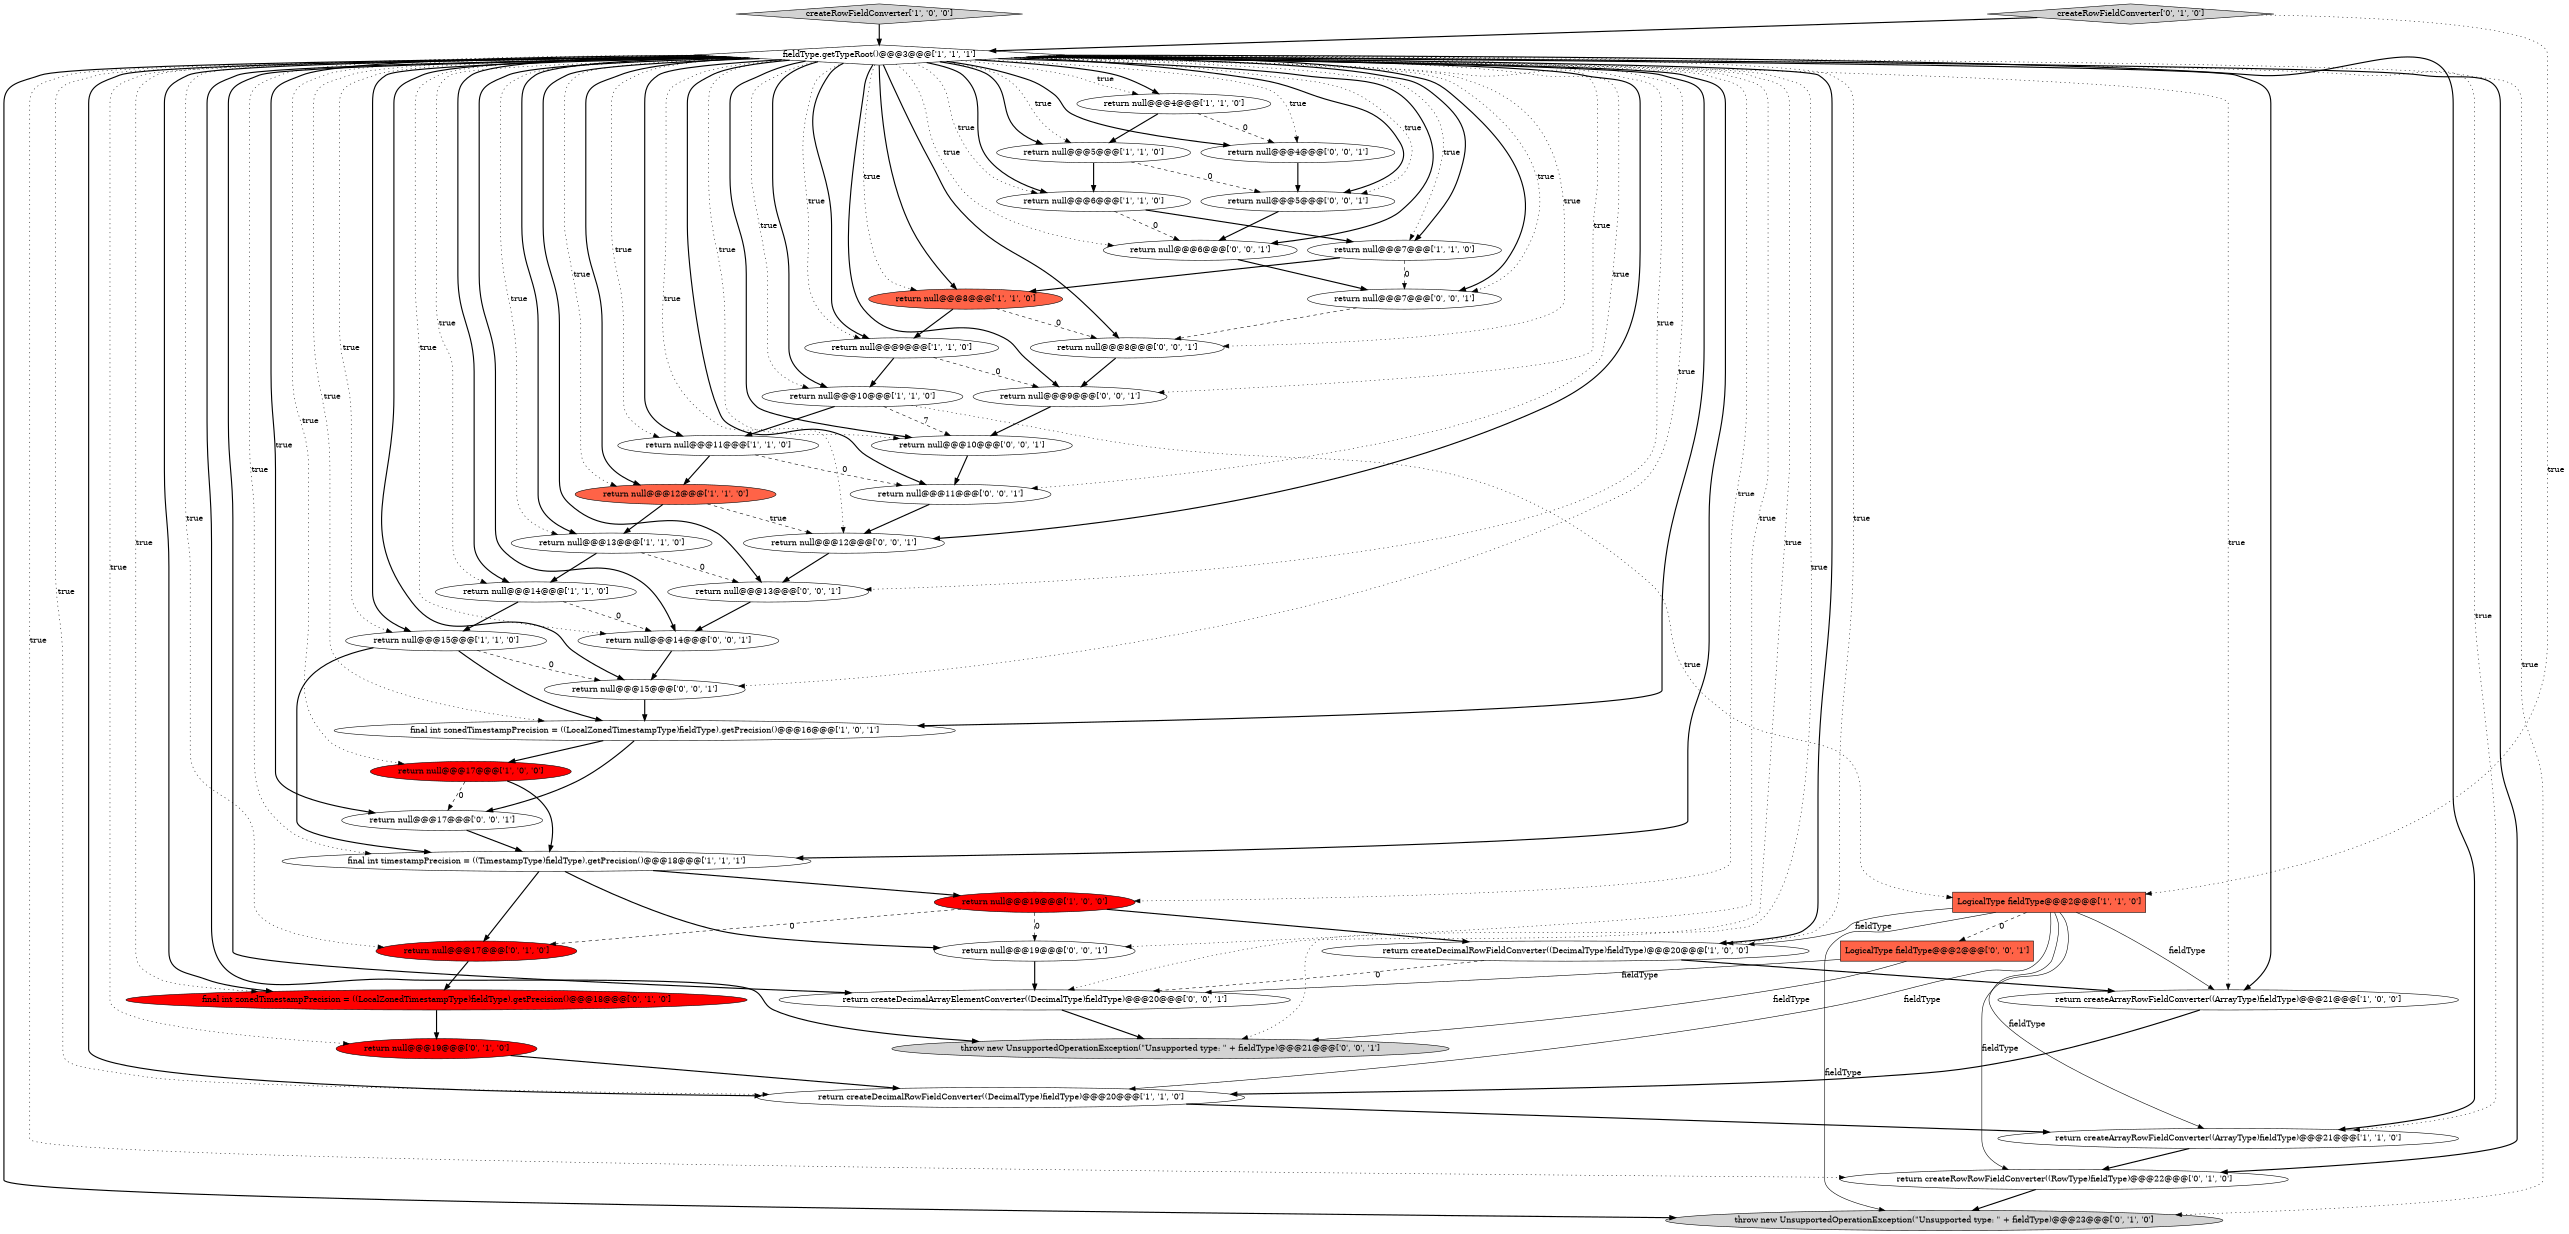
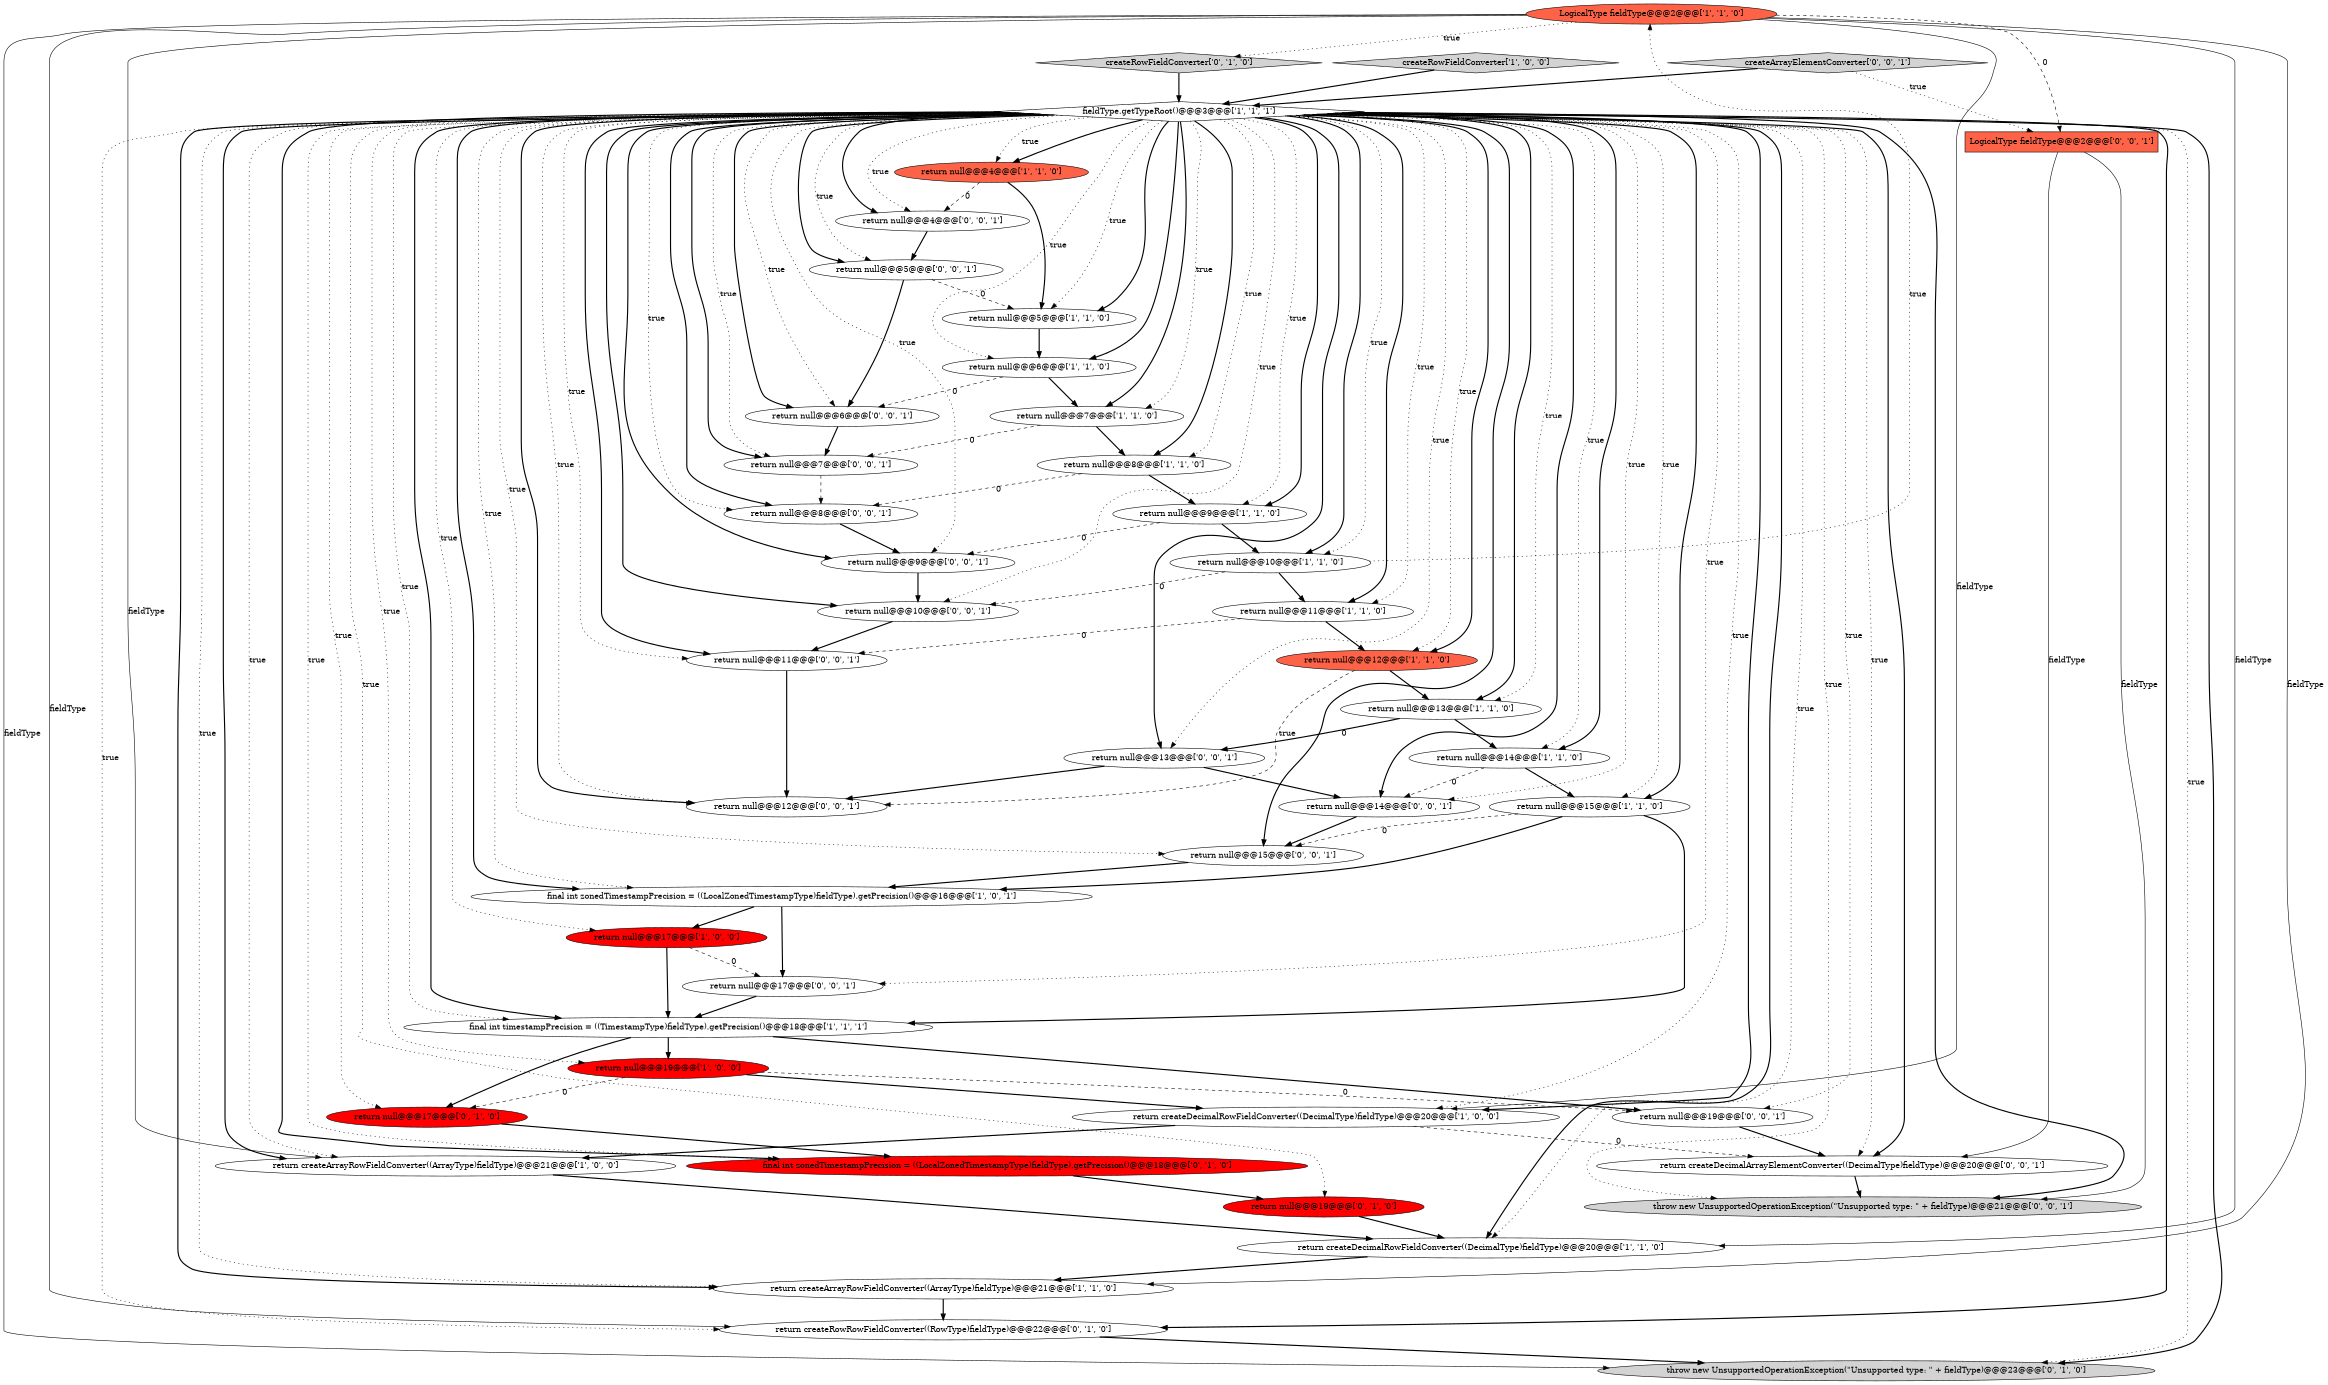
  digraph {
    node [fillcolor=white shape=ellipse style=filled]
    edge [style=bold]
    n1 [label="return null@@@14@@@['1', '1', '0']"]
    n2 [label="return null@@@15@@@['1', '1', '0']"]
    n3 [label="return null@@@14@@@['0', '0', '1']"]
    n4 [label="final int timestampPrecision = ((TimestampType)fieldType).getPrecision()@@@18@@@['1', '1', '1']"]
    n5 [label="final int zonedTimestampPrecision = ((LocalZonedTimestampType)fieldType).getPrecision()@@@16@@@['1', '0', '1']"]
    n6 [label="return null@@@15@@@['0', '0', '1']"]
    n7 [fillcolor=lightgray label="throw new UnsupportedOperationException(\"Unsupported type: \" + fieldType)@@@23@@@['0', '1', '0']"]
-   n8 [label="return null@@@4@@@['1', '1', '0']"]
+   n8 [fillcolor=tomato label="return null@@@4@@@['1', '1', '0']"]
    n9 [label="return null@@@4@@@['0', '0', '1']"]
    n10 [label="return null@@@5@@@['1', '1', '0']"]
    n11 [label="return null@@@5@@@['0', '0', '1']"]
    n12 [label="return null@@@6@@@['1', '1', '0']"]
-   n13 [fillcolor=tomato label="LogicalType fieldType@@@2@@@['1', '1', '0']" shape=box]
+   n13 [fillcolor=tomato label="LogicalType fieldType@@@2@@@['1', '1', '0']"]
    n14 [label="return createArrayRowFieldConverter((ArrayType)fieldType)@@@21@@@['1', '1', '0']"]
    n15 [label="return createArrayRowFieldConverter((ArrayType)fieldType)@@@21@@@['1', '0', '0']"]
    n16 [label="return createDecimalRowFieldConverter((DecimalType)fieldType)@@@20@@@['1', '1', '0']"]
    n17 [label="return createDecimalRowFieldConverter((DecimalType)fieldType)@@@20@@@['1', '0', '0']"]
    n18 [fillcolor=tomato label="LogicalType fieldType@@@2@@@['0', '0', '1']" shape=box]
    n19 [label="return createRowRowFieldConverter((RowType)fieldType)@@@22@@@['0', '1', '0']"]
    n20 [label="return createDecimalArrayElementConverter((DecimalType)fieldType)@@@20@@@['0', '0', '1']"]
    n21 [fillcolor=lightgray label="throw new UnsupportedOperationException(\"Unsupported type: \" + fieldType)@@@21@@@['0', '0', '1']"]
    n22 [fillcolor=red label="final int zonedTimestampPrecision = ((LocalZonedTimestampType)fieldType).getPrecision()@@@18@@@['0', '1', '0']"]
    n23 [fillcolor=red label="return null@@@19@@@['0', '1', '0']"]
    n24 [label="return null@@@13@@@['0', '0', '1']"]
    n25 [label="return null@@@6@@@['0', '0', '1']"]
    n26 [label="return null@@@19@@@['0', '0', '1']"]
    n27 [fillcolor=red label="return null@@@19@@@['1', '0', '0']"]
    n28 [fillcolor=red label="return null@@@17@@@['0', '1', '0']"]
    n29 [label="return null@@@17@@@['0', '0', '1']"]
    n30 [fillcolor=red label="return null@@@17@@@['1', '0', '0']"]
    n31 [label="return null@@@10@@@['1', '1', '0']"]
    n32 [label="return null@@@11@@@['1', '1', '0']"]
    n33 [label="return null@@@10@@@['0', '0', '1']"]
    n34 [fillcolor=tomato label="return null@@@12@@@['1', '1', '0']"]
    n35 [label="return null@@@11@@@['0', '0', '1']"]
    n36 [label="return null@@@13@@@['1', '1', '0']"]
    n37 [label="return null@@@12@@@['0', '0', '1']"]
    n38 [label="return null@@@9@@@['1', '1', '0']"]
    n39 [label="return null@@@9@@@['0', '0', '1']"]
-   n40 [fillcolor=tomato label="return null@@@8@@@['1', '1', '0']"]
+   n40 [label="return null@@@8@@@['1', '1', '0']"]
    n41 [label="return null@@@8@@@['0', '0', '1']"]
    n42 [fillcolor=lightgray label="createRowFieldConverter['1', '0', '0']" shape=diamond]
    n43 [label="fieldType.getTypeRoot()@@@3@@@['1', '1', '1']" shape=diamond]
    n44 [label="return null@@@7@@@['0', '0', '1']"]
    n45 [label="return null@@@7@@@['1', '1', '0']"]
+   n46 [fillcolor=lightgray label="createArrayElementConverter['0', '0', '1']" shape=diamond]
    n47 [fillcolor=lightgray label="createRowFieldConverter['0', '1', '0']" shape=diamond]
    n1 -> n2
    n1 -> n3 [label=0 style=dashed]
    n2 -> n4
    n2 -> n5
    n2 -> n6 [label=0 style=dashed]
    n3 -> n6
    n4 -> n26
    n4 -> n27
    n4 -> n28
    n5 -> n29
    n5 -> n30
    n6 -> n5
    n8 -> n9 [label=0 style=dashed]
    n8 -> n10
    n9 -> n11
-   n10 -> n11 [label=0 style=dashed]
+   n11 -> n10 [label=0 style=dashed]
    n10 -> n12
    n11 -> n25
    n12 -> n25 [label=0 style=dashed]
    n12 -> n45
    n13 -> n7 [label=fieldType style=solid]
    n13 -> n14 [label=fieldType style=solid]
    n13 -> n15 [label=fieldType style=solid]
    n13 -> n16 [label=fieldType style=solid]
    n13 -> n17 [label=fieldType style=solid]
    n13 -> n18 [label=0 style=dashed]
    n13 -> n19 [label=fieldType style=solid]
    n14 -> n19
    n15 -> n16
    n16 -> n14
    n17 -> n15
    n17 -> n20 [label=0 style=dashed]
    n18 -> n20 [label=fieldType style=solid]
    n18 -> n21 [label=fieldType style=solid]
    n19 -> n7
    n20 -> n21
    n22 -> n23
    n23 -> n16
    n24 -> n3
    n25 -> n44
    n26 -> n20
    n27 -> n17
    n27 -> n26 [label=0 style=dashed]
    n27 -> n28 [label=0 style=dashed]
    n28 -> n22
    n29 -> n4
    n30 -> n4
    n30 -> n29 [label=0 style=dashed]
    n31 -> n13 [label=true style=dotted]
    n31 -> n32
-   n31 -> n33 [label=7 style=dashed]
+   n31 -> n33 [label=0 style=dashed]
    n32 -> n34
    n32 -> n35 [label=0 style=dashed]
    n33 -> n35
    n34 -> n36
    n34 -> n37 [label=true style=dashed]
    n35 -> n37
    n36 -> n1
-   n36 -> n24 [label=0 style=dashed]
-   n37 -> n24
+   n36 -> n24 [label=0]
+   n24 -> n37
    n38 -> n31
    n38 -> n39 [label=0 style=dashed]
    n39 -> n33
    n40 -> n38
    n40 -> n41 [label=0 style=dashed]
    n41 -> n39
    n42 -> n43
    n43 -> n1 [label=true style=dotted]
    n43 -> n1
    n43 -> n2
    n43 -> n2 [label=true style=dotted]
    n43 -> n3
    n43 -> n3 [label=true style=dotted]
    n43 -> n4 [label=true style=dotted]
    n43 -> n4
    n43 -> n5
    n43 -> n5 [label=true style=dotted]
    n43 -> n6 [label=true style=dotted]
    n43 -> n6
    n43 -> n7 [label=true style=dotted]
    n43 -> n7
    n43 -> n8
    n43 -> n8 [label=true style=dotted]
    n43 -> n9
    n43 -> n9 [label=true style=dotted]
    n43 -> n10
    n43 -> n10 [label=true style=dotted]
    n43 -> n11
    n43 -> n11 [label=true style=dotted]
    n43 -> n12
    n43 -> n12 [label=true style=dotted]
    n43 -> n14
    n43 -> n14 [label=true style=dotted]
    n43 -> n15
    n43 -> n15 [label=true style=dotted]
    n43 -> n16
    n43 -> n16 [label=true style=dotted]
    n43 -> n17
    n43 -> n17 [label=true style=dotted]
    n43 -> n19
    n43 -> n19 [label=true style=dotted]
    n43 -> n20 [label=true style=dotted]
    n43 -> n20
    n43 -> n21 [label=true style=dotted]
    n43 -> n21
    n43 -> n22 [label=true style=dotted]
    n43 -> n22
    n43 -> n23 [label=true style=dotted]
    n43 -> n24
    n43 -> n24 [label=true style=dotted]
    n43 -> n25
    n43 -> n25 [label=true style=dotted]
    n43 -> n26 [label=true style=dotted]
    n43 -> n27 [label=true style=dotted]
    n43 -> n28 [label=true style=dotted]
-   n43 -> n29 [label=true]
+   n43 -> n29 [label=true style=dotted]
    n43 -> n30 [label=true style=dotted]
    n43 -> n31
    n43 -> n31 [label=true style=dotted]
    n43 -> n32 [label=true style=dotted]
    n43 -> n32
    n43 -> n33 [label=true style=dotted]
    n43 -> n33
    n43 -> n34 [label=true style=dotted]
    n43 -> n34
    n43 -> n35 [label=true style=dotted]
    n43 -> n35
    n43 -> n36
    n43 -> n36 [label=true style=dotted]
    n43 -> n37
    n43 -> n37 [label=true style=dotted]
    n43 -> n38
    n43 -> n38 [label=true style=dotted]
    n43 -> n39 [label=true style=dotted]
    n43 -> n39
    n43 -> n40 [label=true style=dotted]
    n43 -> n40
    n43 -> n41 [label=true style=dotted]
    n43 -> n41
    n43 -> n44
    n43 -> n44 [label=true style=dotted]
    n43 -> n45 [label=true style=dotted]
    n43 -> n45
    n44 -> n41 [style=dashed]
    n45 -> n40
    n45 -> n44 [label=0 style=dashed]
-   n47 -> n13 [label=true style=dotted]
+   n46 -> n18 [label=true style=dotted]
+   n46 -> n43
+   n13 -> n47 [label=true style=dotted]
    n47 -> n43
  }
